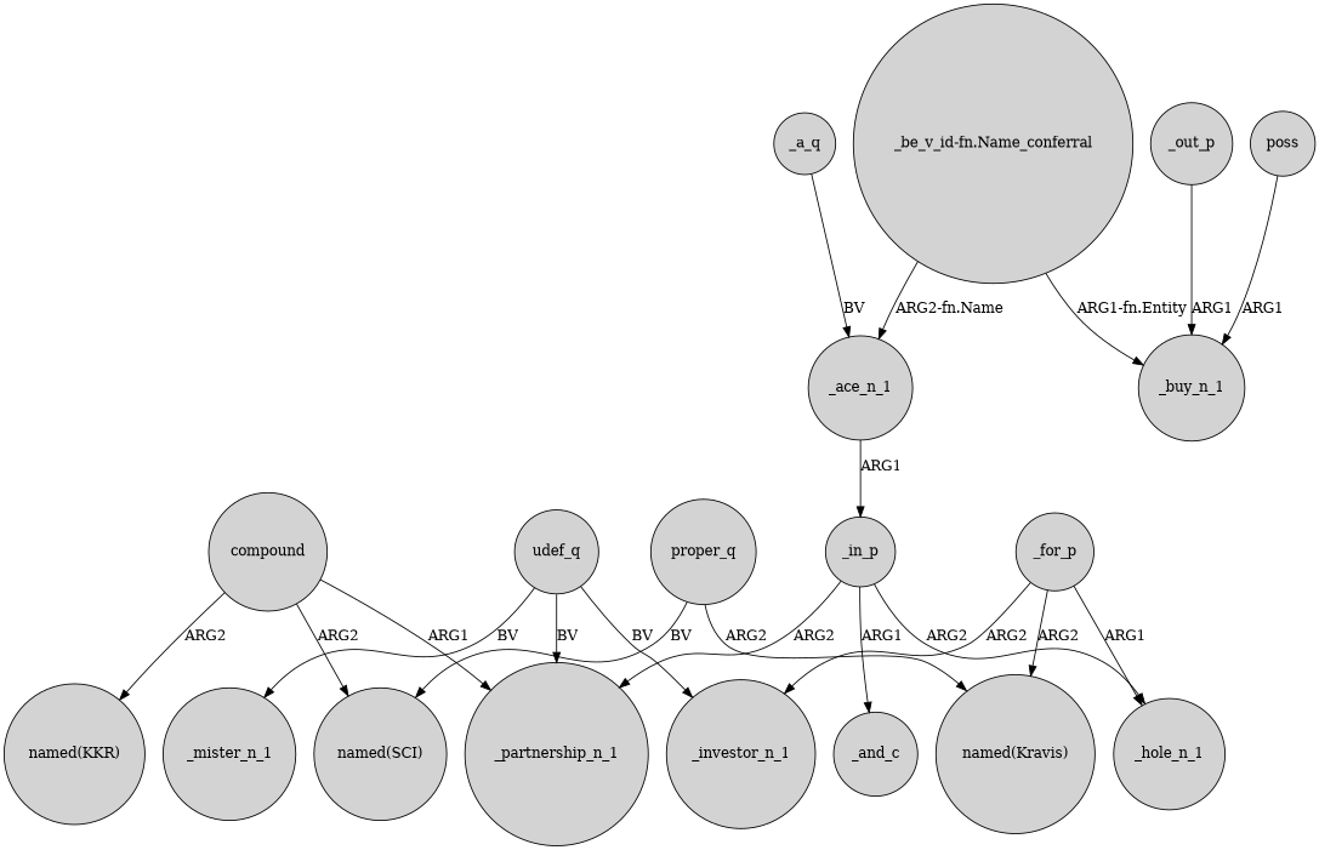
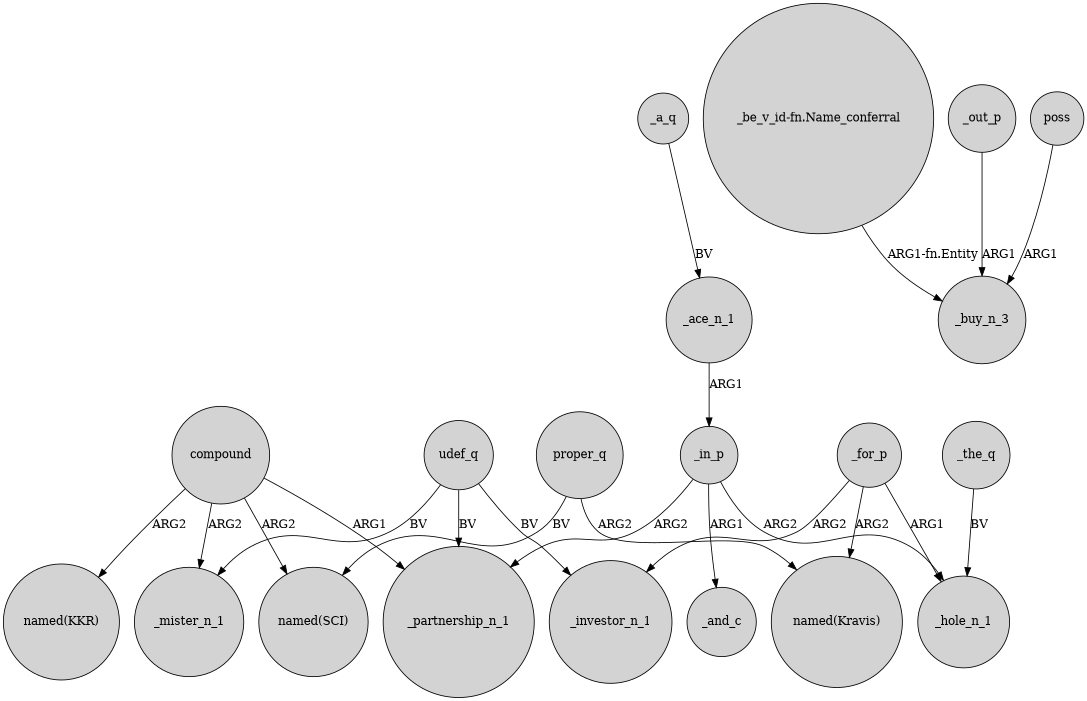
  digraph {
    node [shape=circle style=filled]
    compound
    _mister_n_1
    _partnership_n_1
    "named(KKR)"
    "named(SCI)"
    _in_p
    _and_c
    _hole_n_1
    _ace_n_1
    poss
-   _buy_n_1
+   _buy_n_1 [label=_buy_n_3]
    proper_q
    "named(Kravis)"
    udef_q
    _investor_n_1
+   _the_q
    _for_p
    _a_q
    "_be_v_id-fn.Name_conferral"
    _out_p
+   compound -> _mister_n_1 [label=ARG2]
    compound -> _partnership_n_1 [label=ARG1]
    compound -> "named(KKR)" [label=ARG2]
    compound -> "named(SCI)" [label=ARG2]
    _in_p -> _partnership_n_1 [label=ARG2]
    _in_p -> _and_c [label=ARG1]
    _in_p -> _hole_n_1 [label=ARG2]
    _ace_n_1 -> _in_p [label=ARG1]
    poss -> _buy_n_1 [label=ARG1]
    proper_q -> "named(SCI)" [label=BV]
    proper_q -> "named(Kravis)" [label=ARG2]
    udef_q -> _mister_n_1 [label=BV]
    udef_q -> _partnership_n_1 [label=BV]
    udef_q -> _investor_n_1 [label=BV]
+   _the_q -> _hole_n_1 [label=BV]
    _for_p -> _hole_n_1 [label=ARG1]
    _for_p -> "named(Kravis)" [label=ARG2]
    _for_p -> _investor_n_1 [label=ARG2]
    _a_q -> _ace_n_1 [label=BV]
-   "_be_v_id-fn.Name_conferral" -> _ace_n_1 [label="ARG2-fn.Name"]
    "_be_v_id-fn.Name_conferral" -> _buy_n_1 [label="ARG1-fn.Entity"]
    _out_p -> _buy_n_1 [label=ARG1]
  }
